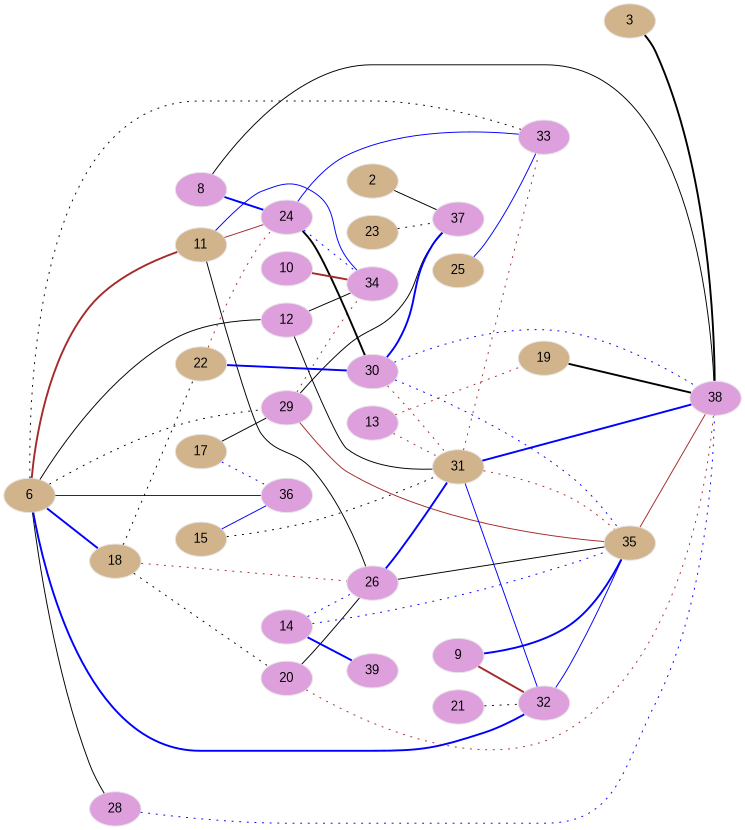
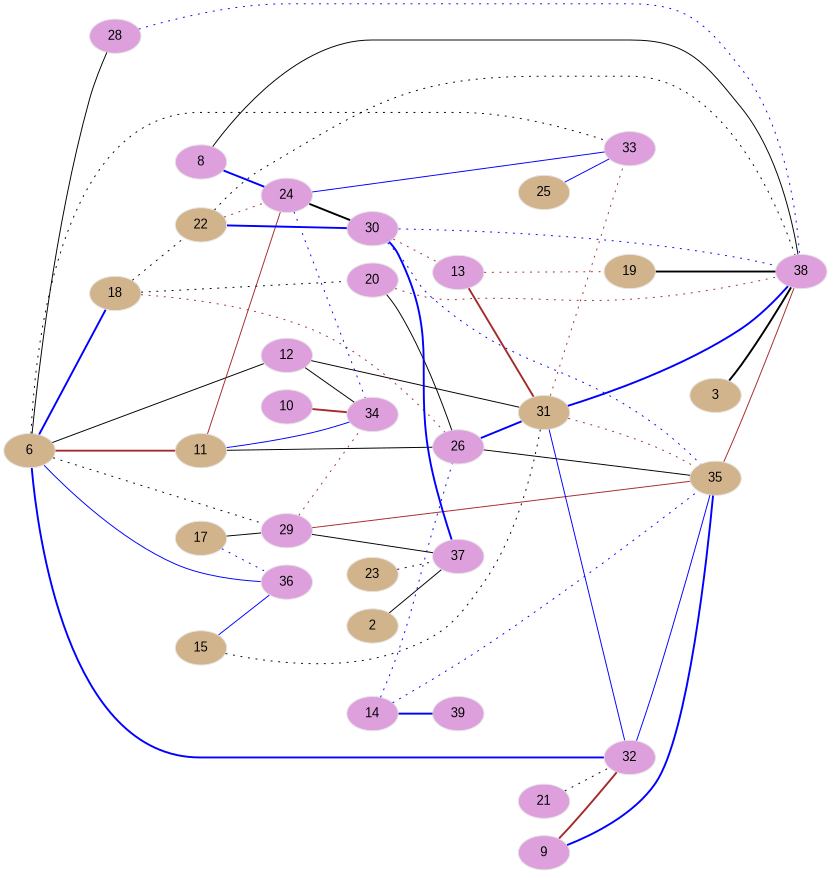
  graph {
    fontname="Liberation Sans"
    rankdir=LR
    node [color=gray90 fillcolor=plum fontname="Liberation Sans" style=filled]
    edge [color=blue fontname="Liberation Sans" style=dotted weight=1.0]
    2 [fillcolor=tan]
    37
    3 [fillcolor=tan]
    38
    6 [fillcolor=tan]
    11 [fillcolor=tan]
    12
    18 [fillcolor=tan]
    28
    29
    32
    33
    36
    24
    34
    26
    31 [fillcolor=tan]
    20
    22 [fillcolor=tan]
    35 [fillcolor=tan]
    8
    30
    9
    10
    13
    19 [fillcolor=tan]
    14
    39
    15 [fillcolor=tan]
    17 [fillcolor=tan]
    21
    23 [fillcolor=tan]
    25 [fillcolor=tan]
    2 -- 37 [color=black style=solid]
    3 -- 38 [color=black style=bold]
    6 -- 11 [color=brown style=bold]
    6 -- 12 [color=black style=solid]
    6 -- 18 [style=bold]
    6 -- 28 [color=black style=solid]
    6 -- 29 [color=black]
    6 -- 32 [style=bold weight=2.0]
    6 -- 33 [color=black weight=2.0]
    6 -- 36 [style=solid weight=2.0]
    11 -- 24 [color=brown style=solid]
    11 -- 34 [style=solid]
    11 -- 26 [color=black style=solid]
    12 -- 34 [color=black style=solid]
    12 -- 31 [color=black style=solid]
    18 -- 26 [color=brown]
    18 -- 20 [color=black]
    18 -- 22 [color=black]
    28 -- 38
    29 -- 37 [color=black style=solid]
    29 -- 34 [color=brown]
    29 -- 35 [color=brown style=solid]
    32 -- 35 [style=solid]
    24 -- 33 [style=solid]
    24 -- 34
    24 -- 30 [color=black style=bold weight=2.0]
    26 -- 31 [style=bold]
    26 -- 35 [color=black style=solid]
    31 -- 38 [style=bold]
    31 -- 32 [style=solid]
    31 -- 33 [color=brown]
    31 -- 35 [color=brown]
    20 -- 38 [color=brown]
    20 -- 26 [color=black style=solid]
+   22 -- 38 [color=black]
    22 -- 24 [color=brown]
    22 -- 30 [style=bold]
    35 -- 38 [color=brown style=solid]
    8 -- 38 [color=black style=solid]
    8 -- 24 [style=bold]
    30 -- 37 [style=bold]
    30 -- 38
-   30 -- 31 [color=brown]
+   30 -- 13 [color=brown]
    30 -- 35
    9 -- 32 [color=brown style=bold]
    9 -- 35 [style=bold]
    10 -- 34 [color=brown style=bold]
-   13 -- 31 [color=brown]
+   13 -- 31 [color=brown style=bold]
    13 -- 19 [color=brown]
    19 -- 38 [color=black style=bold]
    14 -- 26
    14 -- 35
    14 -- 39 [style=bold]
    15 -- 36 [style=solid]
    15 -- 31 [color=black]
    17 -- 29 [color=black style=solid]
    17 -- 36
    21 -- 32 [color=black]
    23 -- 37 [color=black]
    25 -- 33 [style=solid]
  }
